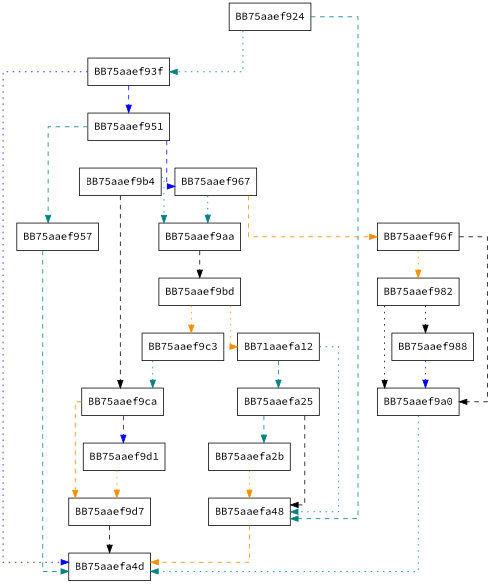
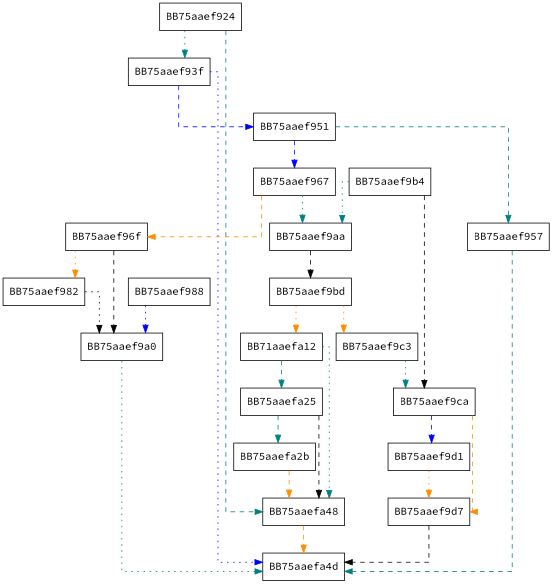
  digraph {
    fontname="Source Code Pro"
    splines=ortho
    node [fontname="Source Code Pro" shape=box]
    edge [color=teal fontname="Source Code Pro" style=dashed]
    n1 [label=BB75aaef924]
    BB75aaefa48
    BB75aaef93f
    BB75aaefa4d
    BB75aaef951
    BB75aaef967
    BB75aaef957
    BB75aaef9aa
    BB75aaef96f
    BB75aaef9bd
    BB75aaef9a0
    BB75aaef982
    n13 [label=BB71aaefa12]
    BB75aaef9c3
    BB75aaef9b4
    BB75aaef9ca
    BB75aaef988
    BB75aaefa25
    BB75aaef9d7
    BB75aaef9d1
    BB75aaefa2b
    n1 -> BB75aaefa48
    n1 -> BB75aaef93f [style=dotted]
    BB75aaefa48 -> BB75aaefa4d [color=darkorange]
    BB75aaef93f -> BB75aaefa4d [color=blue style=dotted]
    BB75aaef93f -> BB75aaef951 [color=blue]
    BB75aaef951 -> BB75aaef967 [color=blue]
    BB75aaef951 -> BB75aaef957
    BB75aaef967 -> BB75aaef9aa [style=dotted]
    BB75aaef967 -> BB75aaef96f [color=darkorange]
    BB75aaef957 -> BB75aaefa4d
    BB75aaef9aa -> BB75aaef9bd [color=black]
    BB75aaef96f -> BB75aaef9a0 [color=black]
    BB75aaef96f -> BB75aaef982 [color=darkorange style=dotted]
    BB75aaef9bd -> n13 [color=darkorange style=dotted]
    BB75aaef9bd -> BB75aaef9c3 [color=darkorange style=dotted]
    BB75aaef9a0 -> BB75aaefa4d [style=dotted]
    BB75aaef982 -> BB75aaef9a0 [color=black style=dotted]
-   BB75aaef982 -> BB75aaef988 [color=black style=dotted]
    n13 -> BB75aaefa48 [style=dotted]
    n13 -> BB75aaefa25
    BB75aaef9c3 -> BB75aaef9ca [style=dotted]
    BB75aaef9b4 -> BB75aaef9aa [style=dotted]
    BB75aaef9b4 -> BB75aaef9ca [color=black]
    BB75aaef9ca -> BB75aaef9d7 [color=darkorange]
    BB75aaef9ca -> BB75aaef9d1 [color=blue]
    BB75aaef988 -> BB75aaef9a0 [color=blue style=dotted]
    BB75aaefa25 -> BB75aaefa48 [color=black]
    BB75aaefa25 -> BB75aaefa2b
    BB75aaef9d7 -> BB75aaefa4d [color=black]
    BB75aaef9d1 -> BB75aaef9d7 [color=darkorange style=dotted]
-   BB75aaefa2b -> BB75aaefa48 [color=darkorange style=dotted]
+   BB75aaefa2b -> BB75aaefa48 [color=darkorange]
  }
